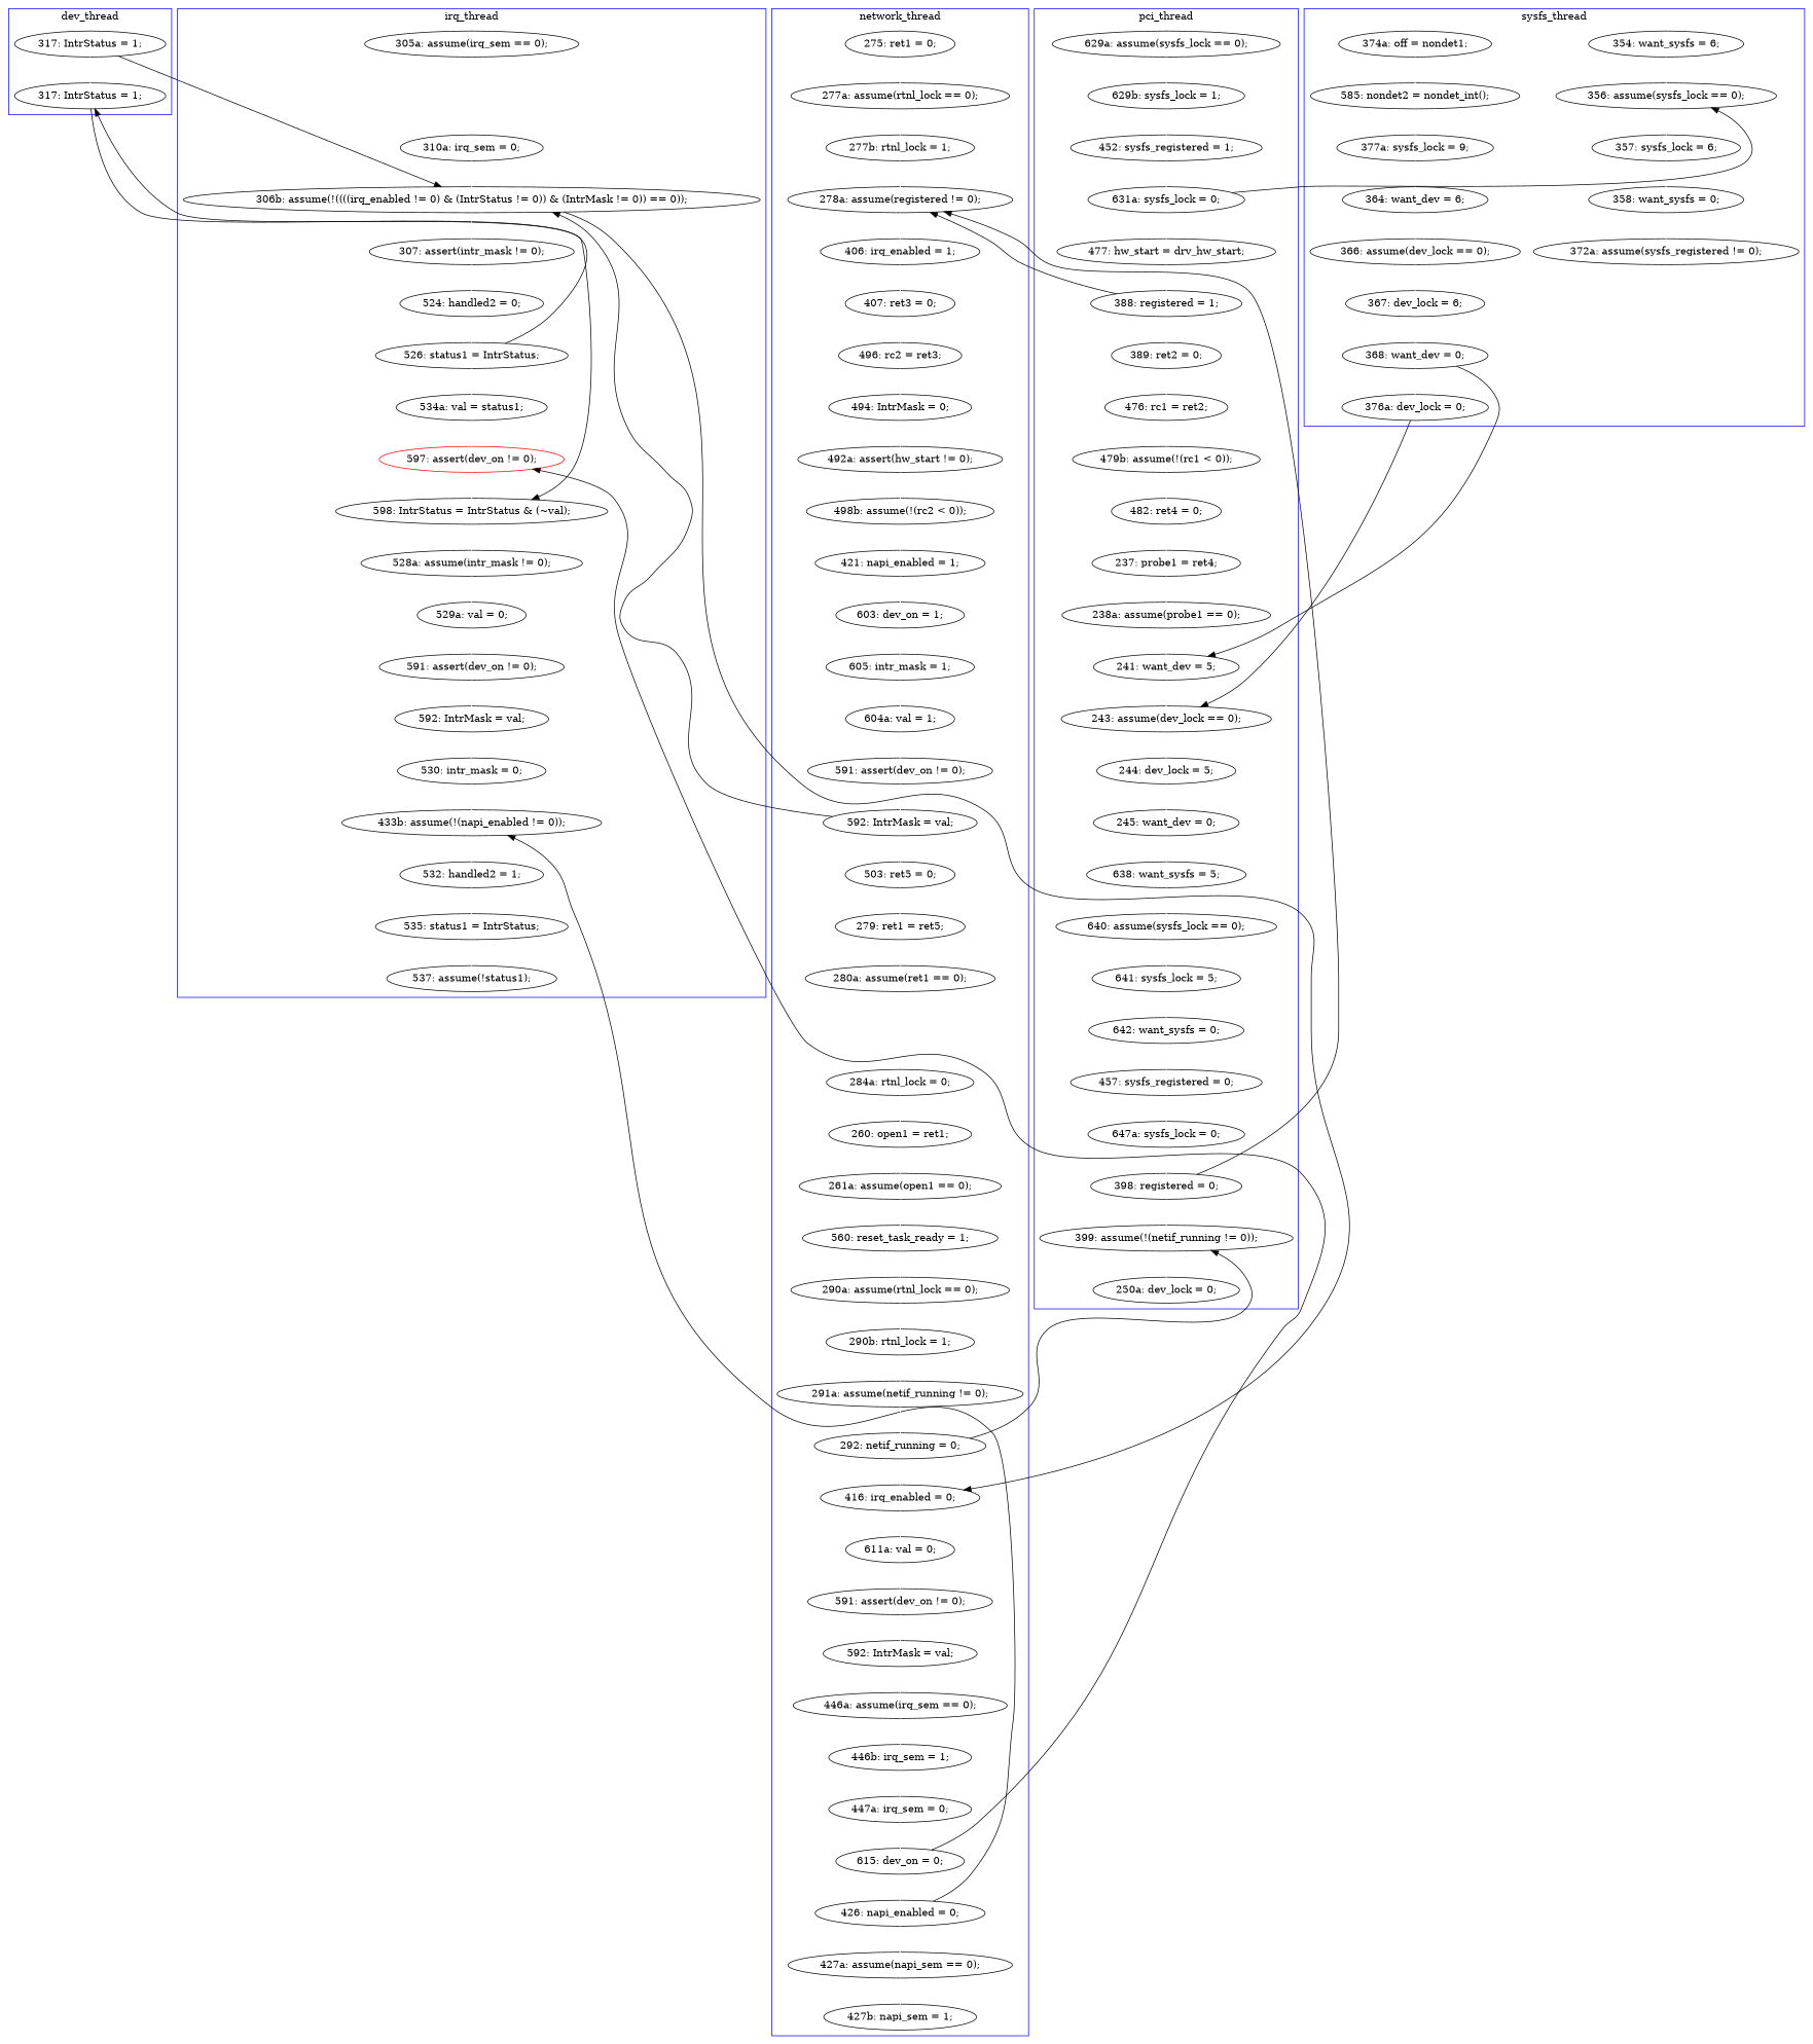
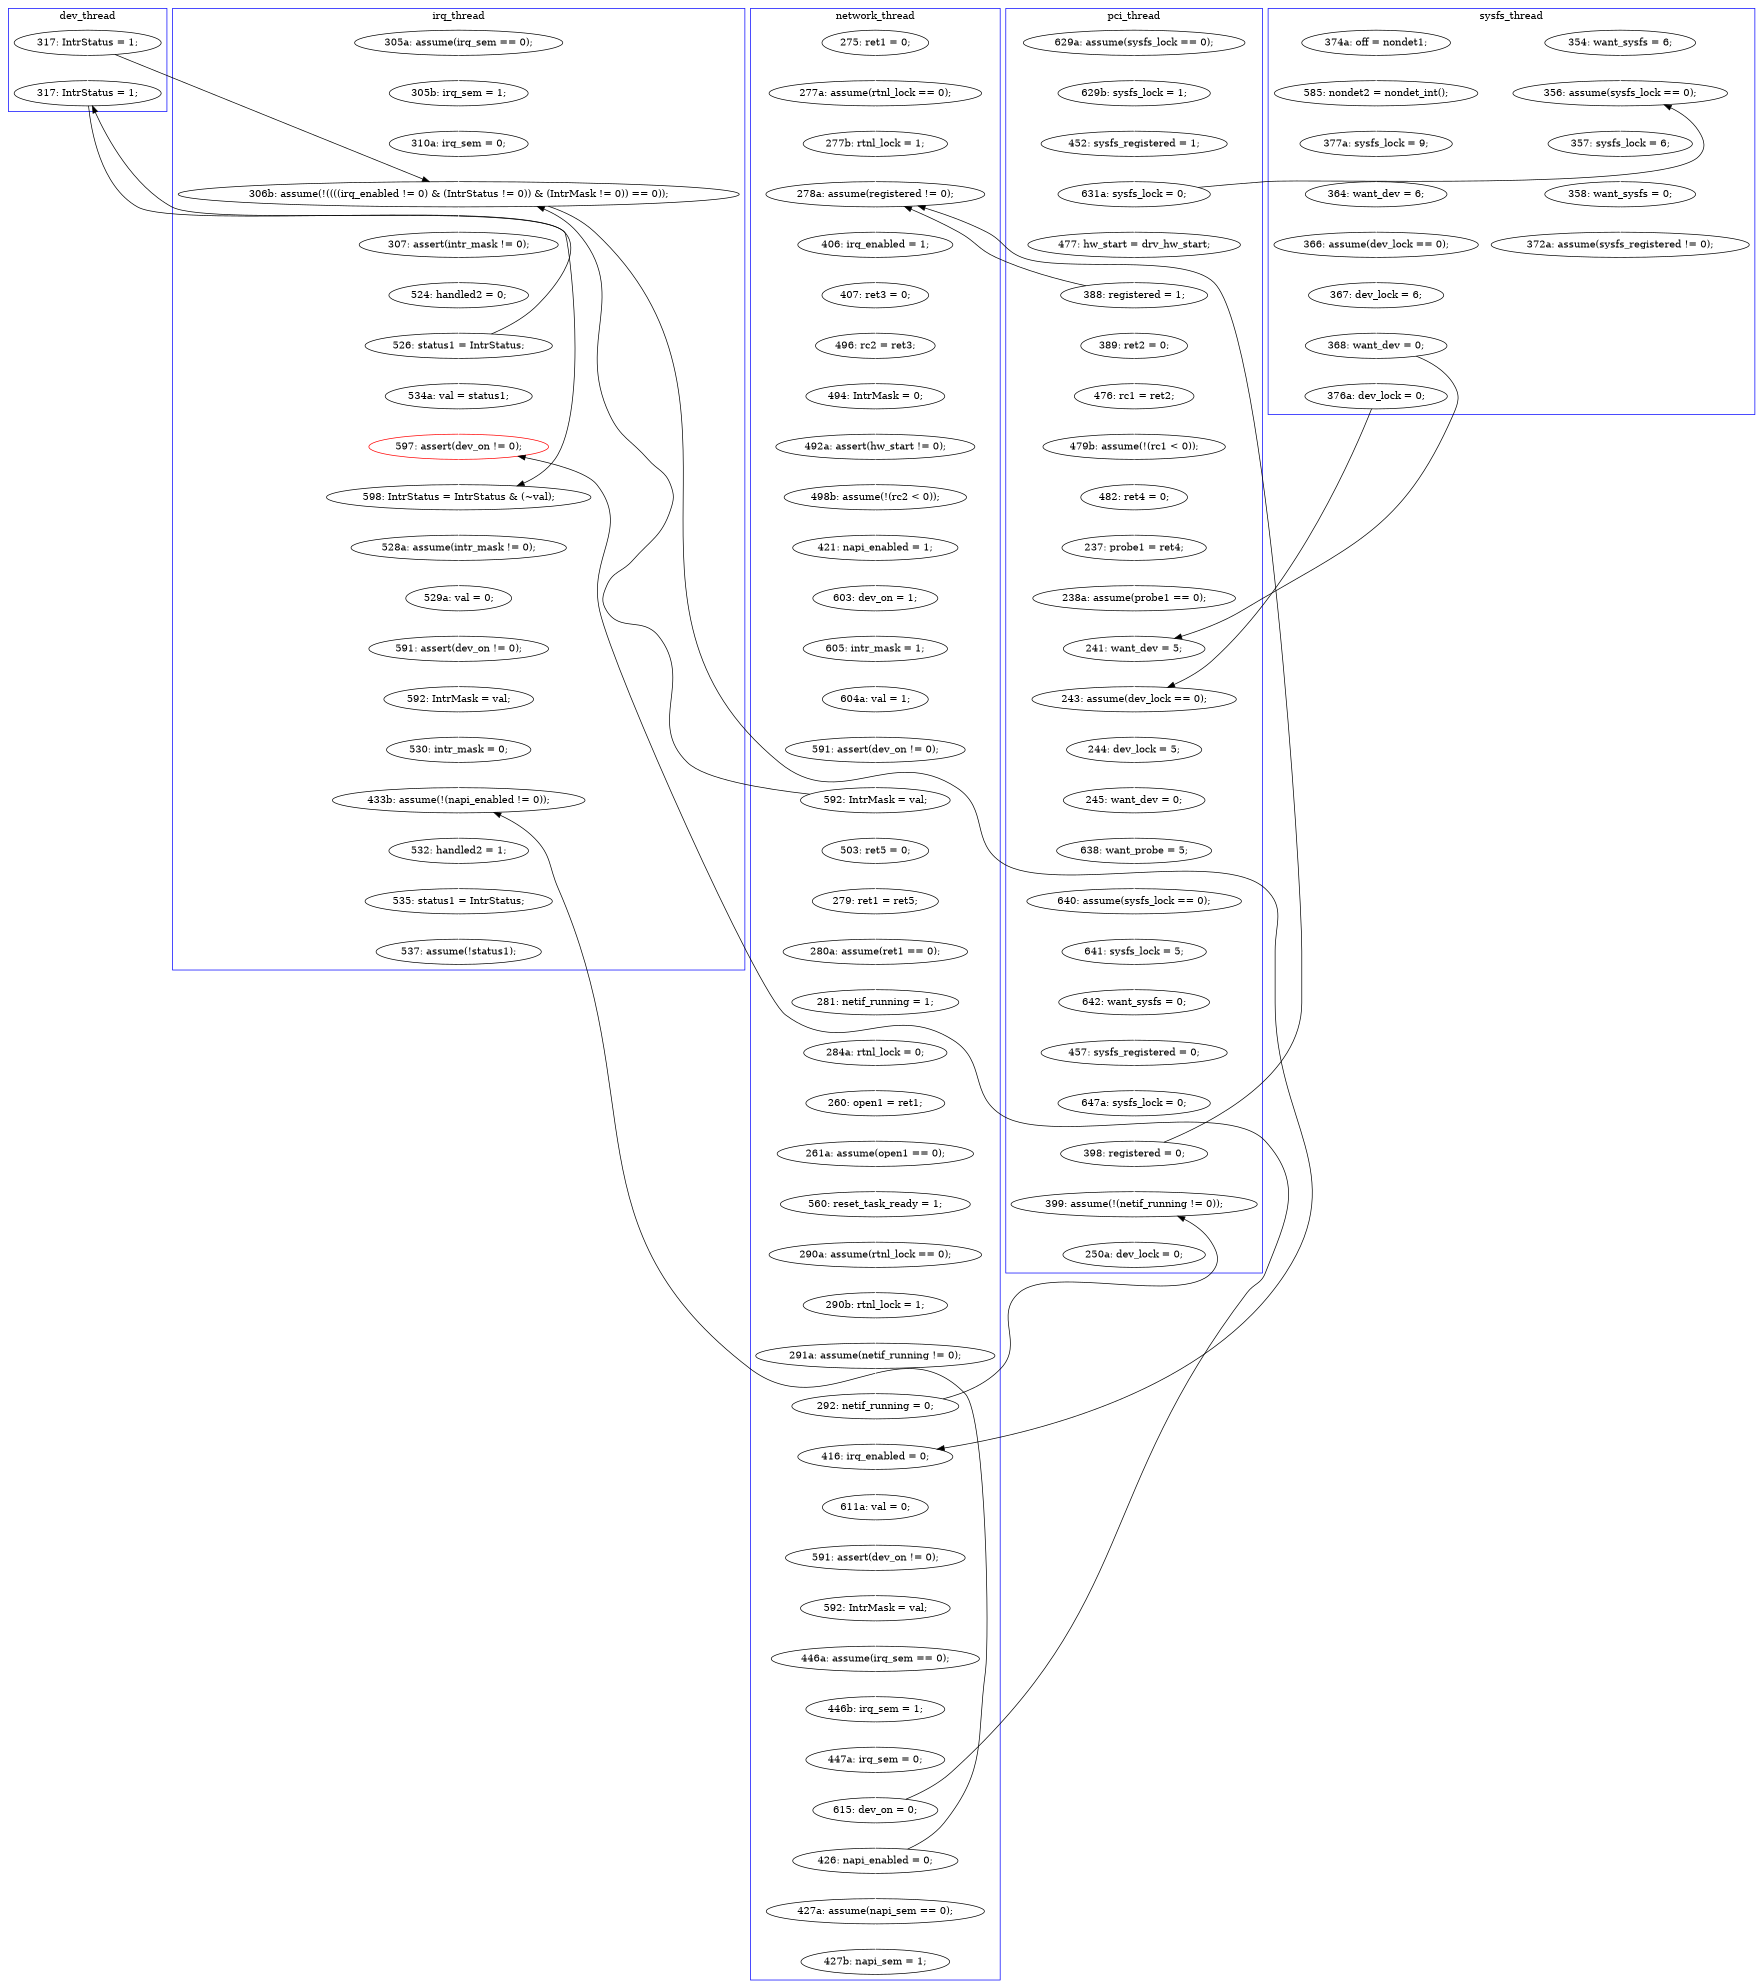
  digraph {
    edge [color=white style=solid]
    n1 [label="317: IntrStatus = 1;"]
    n2 [label="317: IntrStatus = 1;"]
    n3 [label="358: want_sysfs = 0;"]
    n4 [label="372a: assume(sysfs_registered != 0);"]
    n5 [label="585: nondet2 = nondet_int();"]
    n6 [label="377a: sysfs_lock = 9;"]
    n7 [label="354: want_sysfs = 6;"]
    n8 [label="356: assume(sysfs_lock == 0);"]
    n9 [label="367: dev_lock = 6;"]
    n10 [label="368: want_dev = 0;"]
    n11 [label="374a: off = nondet1;"]
    n12 [label="364: want_dev = 6;"]
    n13 [label="376a: dev_lock = 0;"]
    n14 [label="366: assume(dev_lock == 0);"]
    n15 [label="357: sysfs_lock = 6;"]
    n16 [label="482: ret4 = 0;"]
    n17 [label="237: probe1 = ret4;"]
-   n18 [label="638: want_sysfs = 5;"]
+   n18 [label="638: want_probe = 5;"]
    n19 [label="640: assume(sysfs_lock == 0);"]
    n20 [label="629b: sysfs_lock = 1;"]
    n21 [label="452: sysfs_registered = 1;"]
    n22 [label="477: hw_start = drv_hw_start;"]
    n23 [label="388: registered = 1;"]
    n24 [label="389: ret2 = 0;"]
    n25 [label="476: rc1 = ret2;"]
    n26 [label="631a: sysfs_lock = 0;"]
    n27 [label="629a: assume(sysfs_lock == 0);"]
    n28 [label="642: want_sysfs = 0;"]
    n29 [label="457: sysfs_registered = 0;"]
    n30 [label="641: sysfs_lock = 5;"]
    n31 [label="243: assume(dev_lock == 0);"]
    n32 [label="244: dev_lock = 5;"]
    n33 [label="241: want_dev = 5;"]
    n34 [label="398: registered = 0;"]
    n35 [label="238a: assume(probe1 == 0);"]
    n36 [label="245: want_dev = 0;"]
    n37 [label="399: assume(!(netif_running != 0));"]
    n38 [label="479b: assume(!(rc1 < 0));"]
    n39 [label="647a: sysfs_lock = 0;"]
    n40 [label="250a: dev_lock = 0;"]
    n41 [label="591: assert(dev_on != 0);"]
    n42 [label="592: IntrMask = val;"]
    n43 [label="503: ret5 = 0;"]
    n44 [label="496: rc2 = ret3;"]
    n45 [label="494: IntrMask = 0;"]
    n46 [label="426: napi_enabled = 0;"]
    n47 [label="498b: assume(!(rc2 < 0));"]
    n48 [label="421: napi_enabled = 1;"]
    n49 [label="280a: assume(ret1 == 0);"]
+   n50 [label="281: netif_running = 1;"]
    n51 [label="492a: assert(hw_start != 0);"]
    n52 [label="416: irq_enabled = 0;"]
    n53 [label="611a: val = 0;"]
    n54 [label="284a: rtnl_lock = 0;"]
    n55 [label="605: intr_mask = 1;"]
    n56 [label="604a: val = 1;"]
    n57 [label="291a: assume(netif_running != 0);"]
    n58 [label="292: netif_running = 0;"]
    n59 [label="407: ret3 = 0;"]
    n60 [label="260: open1 = ret1;"]
    n61 [label="261a: assume(open1 == 0);"]
    n62 [label="278a: assume(registered != 0);"]
    n63 [label="406: irq_enabled = 1;"]
    n64 [label="279: ret1 = ret5;"]
    n65 [label="446a: assume(irq_sem == 0);"]
    n66 [label="446b: irq_sem = 1;"]
    n67 [label="290a: assume(rtnl_lock == 0);"]
    n68 [label="290b: rtnl_lock = 1;"]
    n69 [label="427a: assume(napi_sem == 0);"]
    n70 [label="427b: napi_sem = 1;"]
    n71 [label="591: assert(dev_on != 0);"]
    n72 [label="560: reset_task_ready = 1;"]
    n73 [label="447a: irq_sem = 0;"]
    n74 [label="275: ret1 = 0;"]
    n75 [label="277a: assume(rtnl_lock == 0);"]
    n76 [label="592: IntrMask = val;"]
    n77 [label="615: dev_on = 0;"]
    n78 [label="603: dev_on = 1;"]
    n79 [label="277b: rtnl_lock = 1;"]
    n80 [label="591: assert(dev_on != 0);"]
    n81 [label="592: IntrMask = val;"]
    n82 [label="524: handled2 = 0;"]
    n83 [label="526: status1 = IntrStatus;"]
    n84 [label="433b: assume(!(napi_enabled != 0));"]
    n85 [label="530: intr_mask = 0;"]
    n86 [label="534a: val = status1;"]
    n87 [color=red label="597: assert(dev_on != 0);"]
    n88 [label="310a: irq_sem = 0;"]
    n89 [label="306b: assume(!((((irq_enabled != 0) & (IntrStatus != 0)) & (IntrMask != 0)) == 0));"]
    n90 [label="532: handled2 = 1;"]
    n91 [label="307: assert(intr_mask != 0);"]
+   n92 [label="305b: irq_sem = 1;"]
    n93 [label="535: status1 = IntrStatus;"]
    n94 [label="537: assume(!status1);"]
    n95 [label="598: IntrStatus = IntrStatus & (~val);"]
    n96 [label="529a: val = 0;"]
    n97 [label="528a: assume(intr_mask != 0);"]
    n98 [label="305a: assume(irq_sem == 0);"]
    subgraph cluster_1 {
      color=blue
      label=dev_thread
      n1
      n2
    }
    subgraph cluster_2 {
      color=blue
      label=sysfs_thread
      n3
      n4
      n5
      n6
      n7
      n8
      n9
      n10
      n11
      n12
      n13
      n14
      n15
    }
    subgraph cluster_3 {
      color=blue
      label=pci_thread
      n16
      n17
      n18
      n19
      n20
      n21
      n22
      n23
      n24
      n25
      n26
      n27
      n28
      n29
      n30
      n31
      n32
      n33
      n34
      n35
      n36
      n37
      n38
      n39
      n40
    }
    subgraph cluster_4 {
      color=blue
      label=network_thread
      n41
      n42
      n43
      n44
      n45
      n46
      n47
      n48
      n49
+     n50
      n51
      n52
      n53
      n54
      n55
      n56
      n57
      n58
      n59
      n60
      n61
      n62
      n63
      n64
      n65
      n66
      n67
      n68
      n69
      n70
      n71
      n72
      n73
      n74
      n75
      n76
      n77
      n78
      n79
    }
    subgraph cluster_5 {
      color=blue
      label=irq_thread
      n80
      n81
      n82
      n83
      n84
      n85
      n86
      n87
      n88
      n89
      n90
      n91
+     n92
      n93
      n94
      n95
      n96
      n97
      n98
    }
    n1 -> n2
    n1 -> n89 [color=black constraint=false]
    n2 -> n95 [color=black constraint=false]
    n3 -> n4
    n5 -> n6
    n6 -> n12
    n7 -> n8
    n8 -> n15
    n9 -> n10
    n10 -> n13
    n10 -> n33 [color=black constraint=false]
    n11 -> n5
    n12 -> n14
    n13 -> n31 [color=black constraint=false]
    n14 -> n9
    n15 -> n3
    n16 -> n17
    n17 -> n35
    n18 -> n19
    n19 -> n30
    n20 -> n21
    n21 -> n26
    n22 -> n23
    n23 -> n24
    n23 -> n62 [color=black constraint=false]
    n24 -> n25
    n25 -> n38
    n26 -> n8 [color=black constraint=false]
    n26 -> n22
    n27 -> n20
    n28 -> n29
    n29 -> n39
    n30 -> n28
    n31 -> n32
    n32 -> n36
    n33 -> n31
    n34 -> n37
    n34 -> n62 [color=black constraint=false]
    n35 -> n33
    n36 -> n18
    n37 -> n40
    n38 -> n16
    n39 -> n34
    n41 -> n42
    n42 -> n43
    n42 -> n89 [color=black constraint=false]
    n43 -> n64
    n44 -> n45
    n45 -> n51
    n46 -> n69
    n46 -> n84 [color=black constraint=false]
    n47 -> n48
    n48 -> n78
+   n49 -> n50
+   n50 -> n54
    n51 -> n47
    n52 -> n53
    n53 -> n71
    n54 -> n60
    n55 -> n56
    n56 -> n41
    n57 -> n58
    n58 -> n37 [color=black constraint=false]
    n58 -> n52
    n59 -> n44
    n60 -> n61
    n61 -> n72
    n62 -> n63
    n63 -> n59
    n64 -> n49
    n65 -> n66
    n66 -> n73
    n67 -> n68
    n68 -> n57
    n69 -> n70
    n71 -> n76
    n72 -> n67
    n73 -> n77
    n74 -> n75
    n75 -> n79
    n76 -> n65
    n77 -> n46
    n77 -> n87 [color=black constraint=false]
    n78 -> n55
    n79 -> n62
    n80 -> n81
    n81 -> n85
    n82 -> n83
    n83 -> n2 [color=black constraint=false]
    n83 -> n86
    n84 -> n90
    n85 -> n84
    n86 -> n87
    n87 -> n95
    n88 -> n89
    n89 -> n52 [color=black constraint=false]
    n89 -> n91
    n90 -> n93
    n91 -> n82
+   n92 -> n88
    n93 -> n94
    n95 -> n97
    n96 -> n80
    n97 -> n96
+   n98 -> n92
  }
